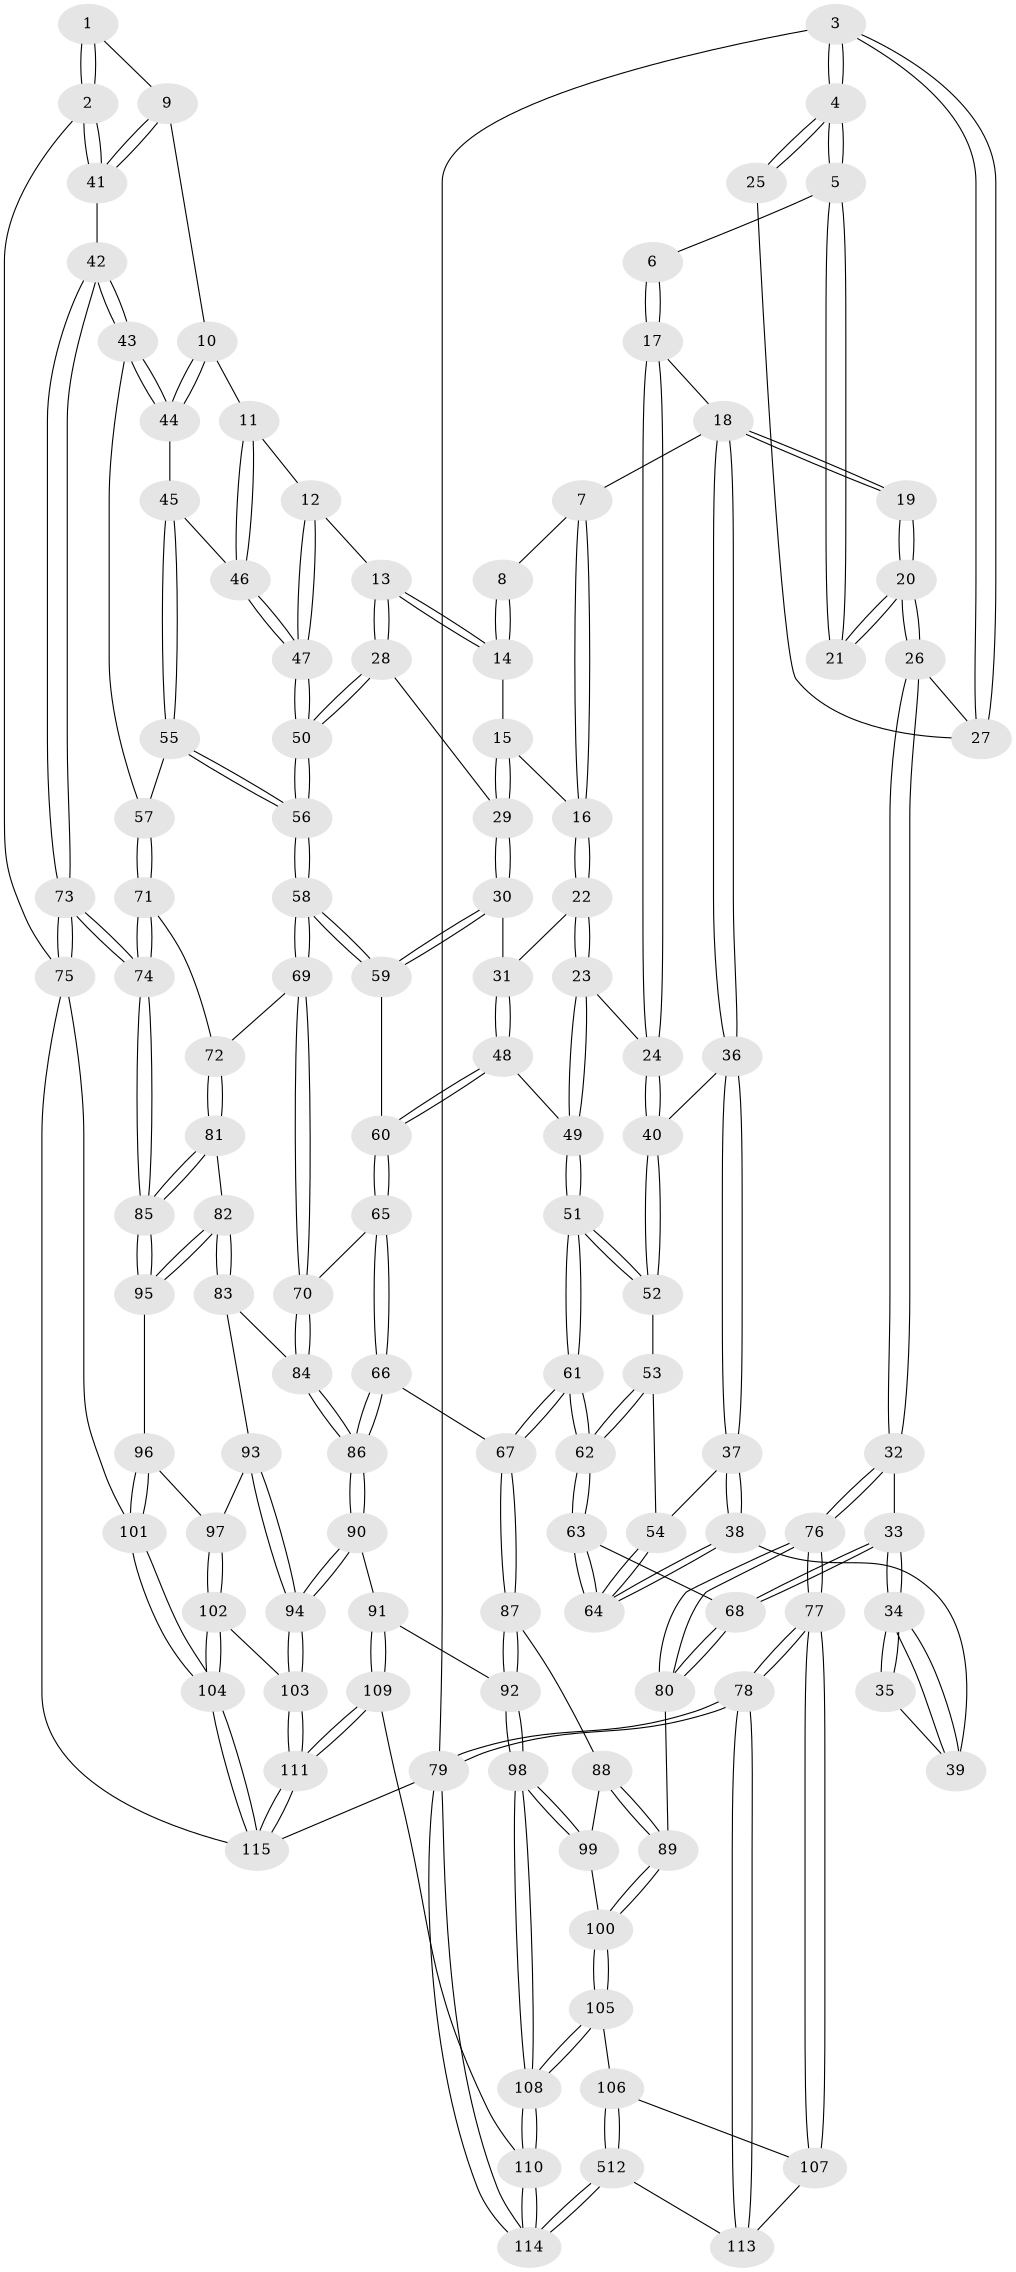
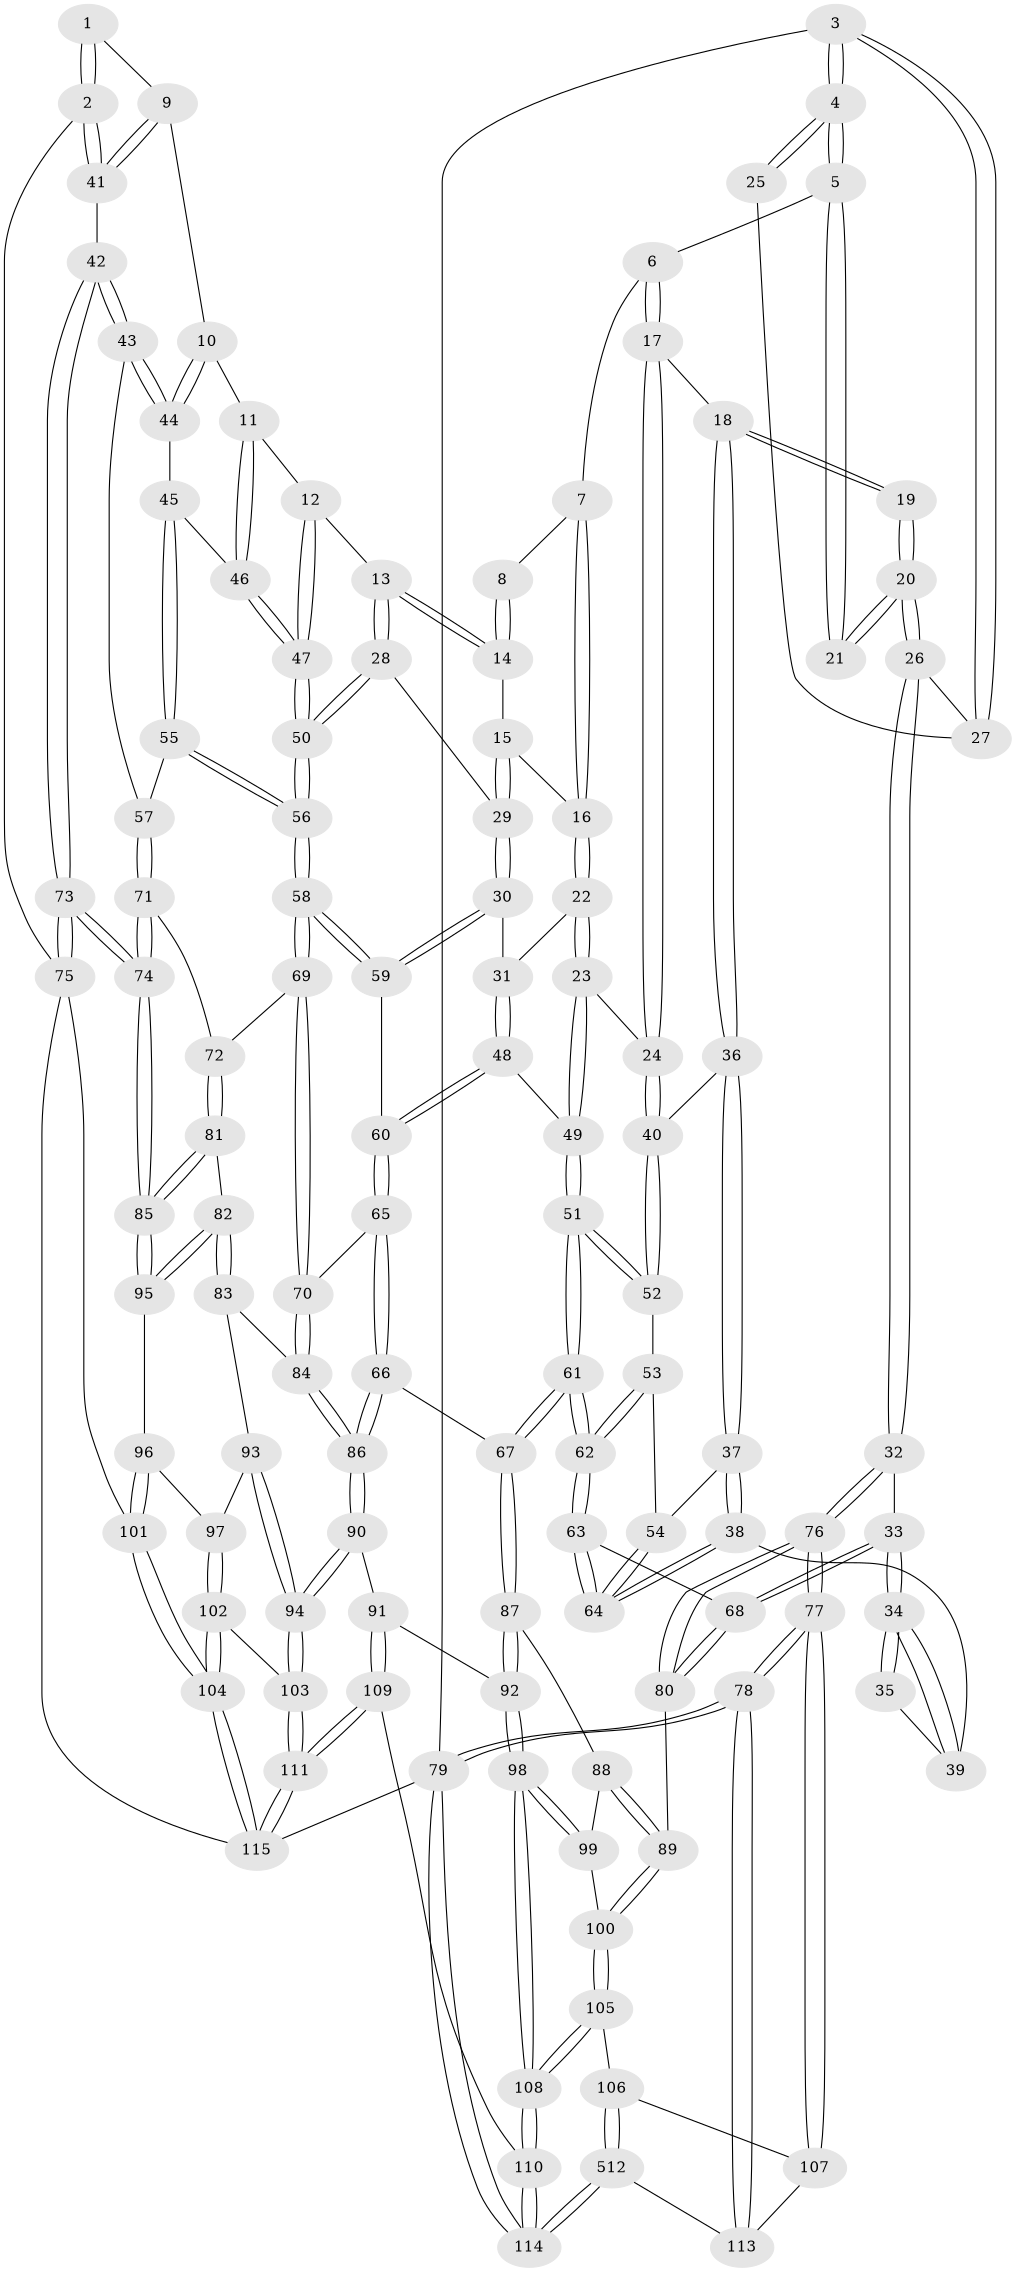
  graph {
    node [color=gray90 style=filled]
    1
    2
    9
    41
    75
    10
    3
    4
    27
    79
    42
    101
    115
    5
    25
    114
    6
    21
    7
    17
    8
    16
    18
    24
    14
    22
    15
    11
    44
    12
    46
    45
    13
    47
    28
    50
    29
    30
    23
    31
    19
    36
    40
    20
    37
    26
    32
    49
    48
    51
    52
    33
    76
    56
    59
    60
    34
    68
    80
    77
    35
    39
    38
    54
    64
    53
    43
    73
    57
    74
    71
    55
    65
    61
    58
    62
    67
    63
    69
    72
    70
    66
    87
    86
    84
    90
    88
    92
    89
    81
    85
    82
    95
    104
    78
    107
    113
    100
    83
    93
    96
    94
    97
    91
    99
    98
    105
    109
    103
    111
    110
    108
    102
    106
    n115 [label=512]
    1 -- 2
    1 -- 2
    1 -- 9
    2 -- 41
    2 -- 41
    2 -- 75
    9 -- 41
    9 -- 41
    9 -- 10
    41 -- 42
    75 -- 101
    75 -- 115
    10 -- 11
    10 -- 44
    10 -- 44
    3 -- 4
    3 -- 4
    3 -- 27
    3 -- 27
    3 -- 79
    4 -- 5
    4 -- 5
    4 -- 25
    4 -- 25
    79 -- 115
    79 -- 114
    79 -- 114
    42 -- 43
    42 -- 43
    42 -- 73
    42 -- 73
    101 -- 104
    101 -- 104
    5 -- 6
    5 -- 21
    5 -- 21
    25 -- 27
-   18 -- 7
+   6 -- 7
    6 -- 17
    6 -- 17
    7 -- 8
    7 -- 16
    7 -- 16
    17 -- 18
    17 -- 24
    17 -- 24
    8 -- 14
    8 -- 14
    16 -- 22
    16 -- 22
    18 -- 19
    18 -- 19
    18 -- 36
    18 -- 36
    24 -- 40
    24 -- 40
    14 -- 15
    22 -- 23
    22 -- 23
    22 -- 31
    15 -- 16
    15 -- 29
    15 -- 29
    11 -- 12
    11 -- 46
    11 -- 46
    44 -- 45
    12 -- 13
    12 -- 47
    12 -- 47
    46 -- 47
    46 -- 47
    45 -- 46
    45 -- 55
    45 -- 55
    13 -- 14
    13 -- 14
    13 -- 28
    13 -- 28
    47 -- 50
    47 -- 50
    28 -- 50
    28 -- 50
    28 -- 29
    50 -- 56
    50 -- 56
    29 -- 30
    29 -- 30
    30 -- 31
    30 -- 59
    30 -- 59
    23 -- 24
    23 -- 49
    23 -- 49
    31 -- 48
    31 -- 48
    19 -- 20
    19 -- 20
    36 -- 40
    36 -- 37
    36 -- 37
    40 -- 52
    40 -- 52
    20 -- 21
    20 -- 21
    20 -- 26
    20 -- 26
    37 -- 38
    37 -- 38
    37 -- 54
    26 -- 27
    26 -- 32
    26 -- 32
    32 -- 33
    32 -- 76
    32 -- 76
    49 -- 51
    49 -- 51
    48 -- 49
    48 -- 60
    48 -- 60
    51 -- 52
    51 -- 52
    51 -- 61
    51 -- 61
    52 -- 53
    33 -- 34
    33 -- 34
    33 -- 68
    33 -- 68
    76 -- 80
    76 -- 80
    76 -- 77
    76 -- 77
    56 -- 58
    56 -- 58
    59 -- 60
    60 -- 65
    60 -- 65
    34 -- 35
    34 -- 35
    34 -- 39
    34 -- 39
    68 -- 80
    68 -- 80
    80 -- 89
    77 -- 78
    77 -- 78
    77 -- 107
    77 -- 107
    35 -- 39
    38 -- 39
    38 -- 64
    38 -- 64
    54 -- 64
    54 -- 64
    53 -- 54
    53 -- 62
    53 -- 62
    43 -- 44
    43 -- 44
    43 -- 57
    73 -- 75
    73 -- 75
    73 -- 74
    73 -- 74
    57 -- 71
    57 -- 71
    74 -- 85
    74 -- 85
    71 -- 74
    71 -- 74
    71 -- 72
    55 -- 56
    55 -- 56
    55 -- 57
    65 -- 70
    65 -- 66
    65 -- 66
    61 -- 62
    61 -- 62
    61 -- 67
    61 -- 67
    58 -- 59
    58 -- 59
    58 -- 69
    58 -- 69
    62 -- 63
    62 -- 63
    67 -- 87
    67 -- 87
    63 -- 68
    63 -- 64
    63 -- 64
    69 -- 72
    69 -- 70
    69 -- 70
    72 -- 81
    72 -- 81
    70 -- 84
    70 -- 84
    66 -- 67
    66 -- 86
    66 -- 86
    87 -- 88
    87 -- 92
    87 -- 92
    86 -- 90
    86 -- 90
    84 -- 86
    84 -- 86
    90 -- 94
    90 -- 94
    90 -- 91
    88 -- 89
    88 -- 89
    88 -- 99
    92 -- 98
    92 -- 98
    89 -- 100
    89 -- 100
    81 -- 85
    81 -- 85
    81 -- 82
    85 -- 95
    85 -- 95
    82 -- 95
    82 -- 95
    82 -- 83
    82 -- 83
    95 -- 96
    104 -- 115
    104 -- 115
    78 -- 79
    78 -- 79
    78 -- 113
    78 -- 113
    107 -- 113
    100 -- 105
    100 -- 105
    83 -- 84
    83 -- 93
    93 -- 94
    93 -- 94
    93 -- 97
    96 -- 101
    96 -- 101
    96 -- 97
    94 -- 103
    94 -- 103
    97 -- 102
    97 -- 102
    91 -- 92
    91 -- 109
    91 -- 109
    99 -- 100
    98 -- 99
    98 -- 99
    98 -- 108
    98 -- 108
    105 -- 108
    105 -- 108
    105 -- 106
    109 -- 111
    109 -- 111
    109 -- 110
    103 -- 111
    103 -- 111
    111 -- 115
    111 -- 115
    110 -- 114
    110 -- 114
    108 -- 110
    108 -- 110
    102 -- 104
    102 -- 104
    102 -- 103
    106 -- 107
    106 -- n115
    106 -- n115
    n115 -- 114
    n115 -- 114
    n115 -- 113
  }
